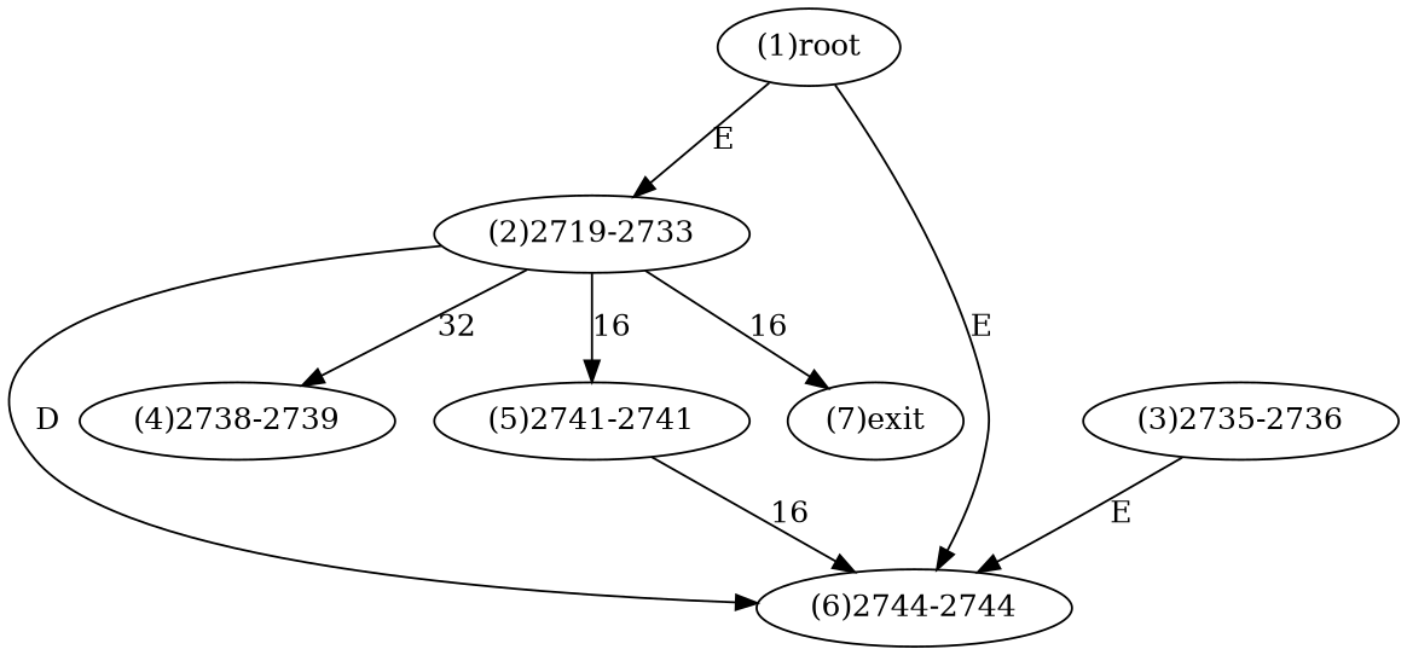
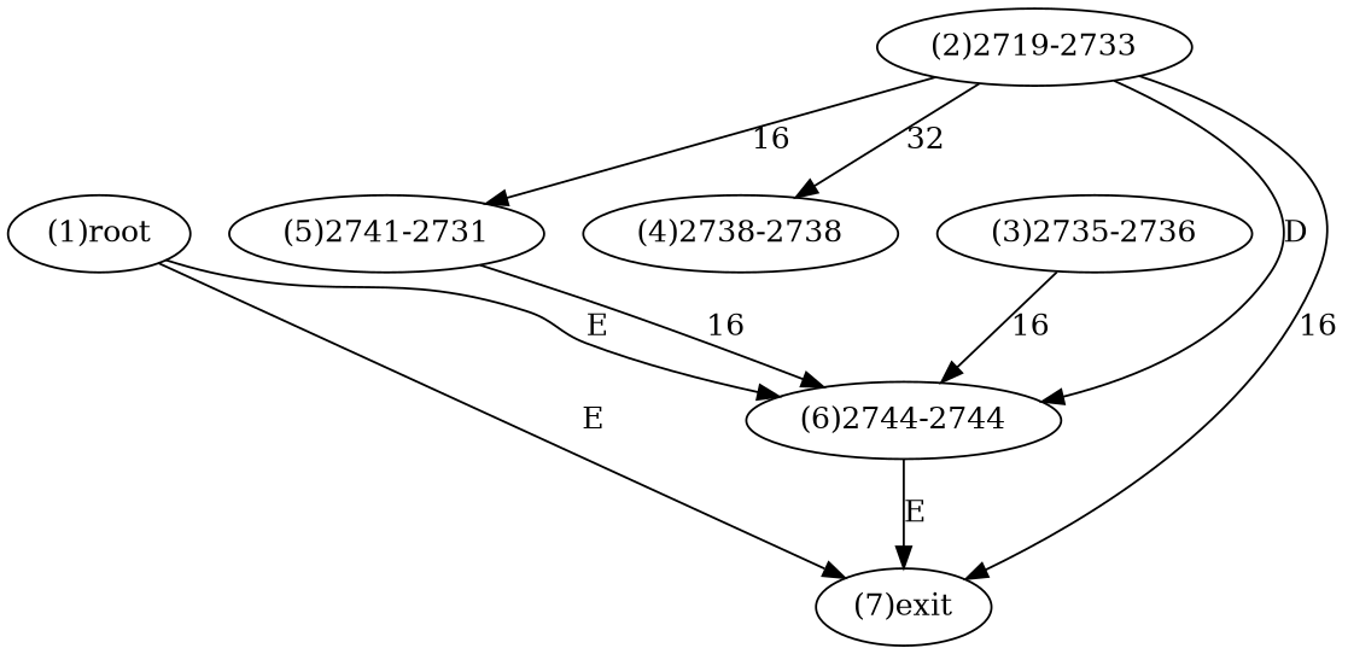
  digraph {
    n1 [label="(1)root"]
    n2 [label="(2)2719-2733"]
    n3 [label="(6)2744-2744"]
-   n4 [label="(4)2738-2739"]
-   n5 [label="(5)2741-2741"]
+   n4 [label="(4)2738-2738"]
+   n5 [label="(5)2741-2731"]
    n6 [label="(7)exit"]
    n7 [label="(3)2735-2736"]
-   n1 -> n2 [label=E]
+   n1 -> n6 [label=E]
    n1 -> n3 [label=E]
    n2 -> n3 [label=D]
    n2 -> n4 [label=32]
    n2 -> n5 [label=16]
    n2 -> n6 [label=16]
+   n3 -> n6 [label=E]
    n5 -> n3 [label=16]
-   n7 -> n3 [label=E]
+   n7 -> n3 [label=16]
  }
